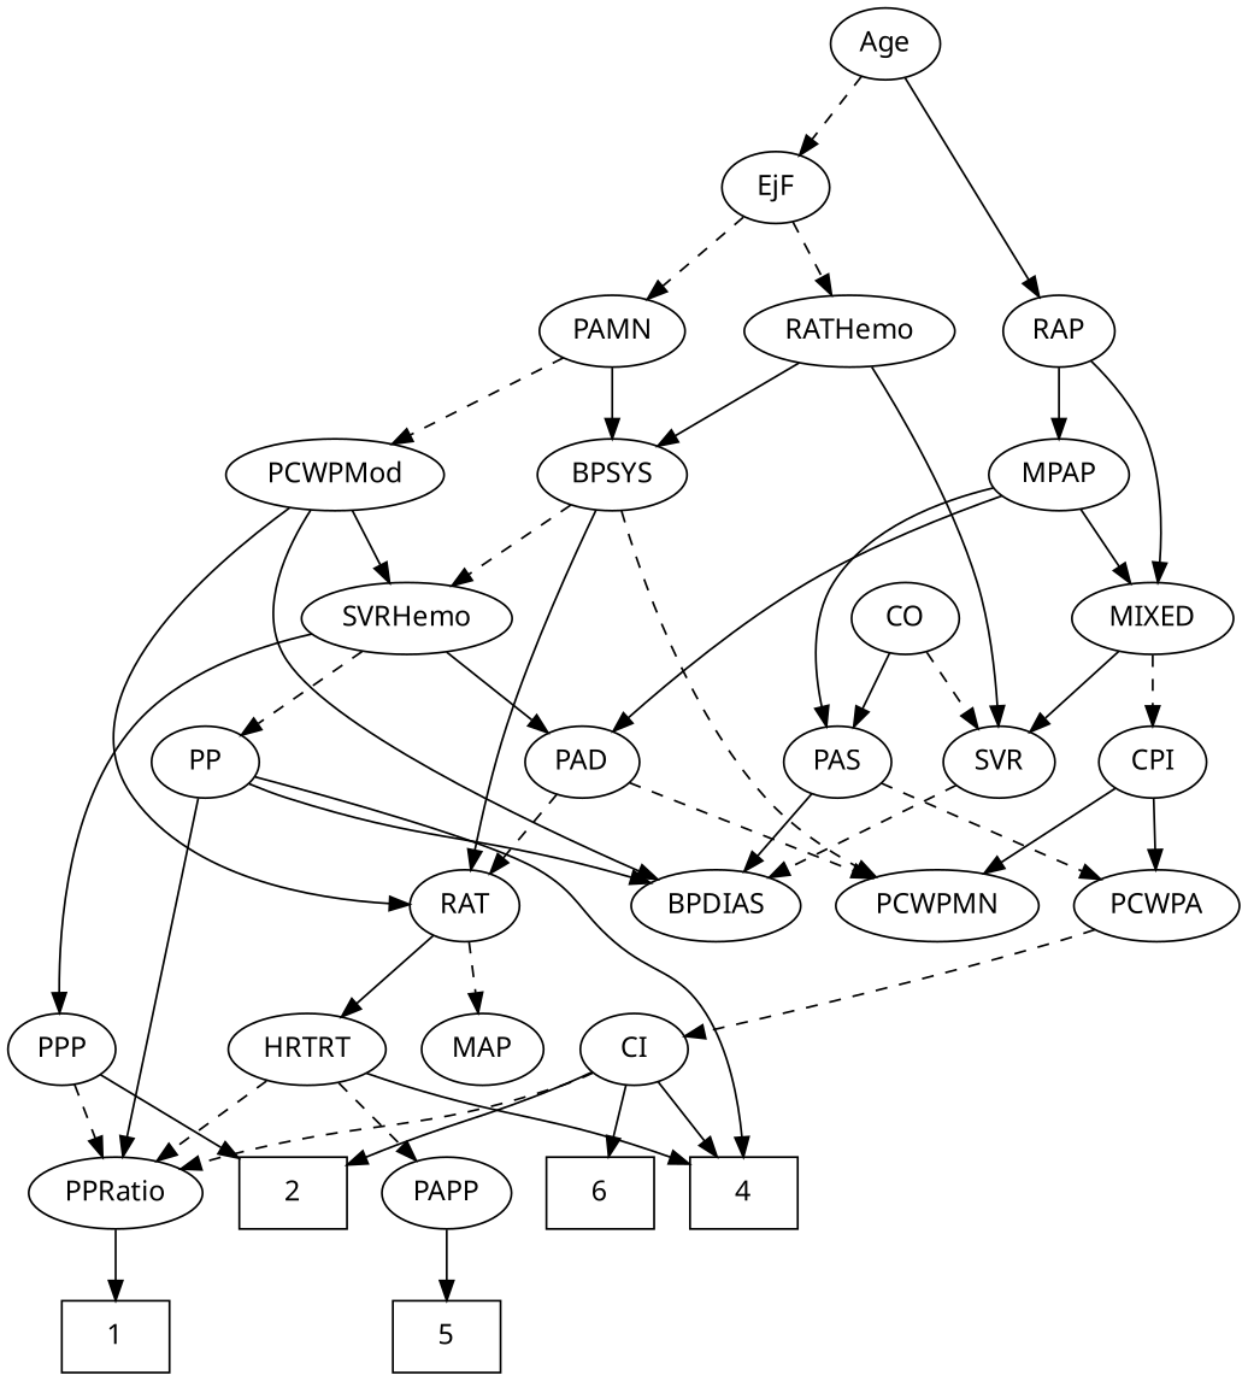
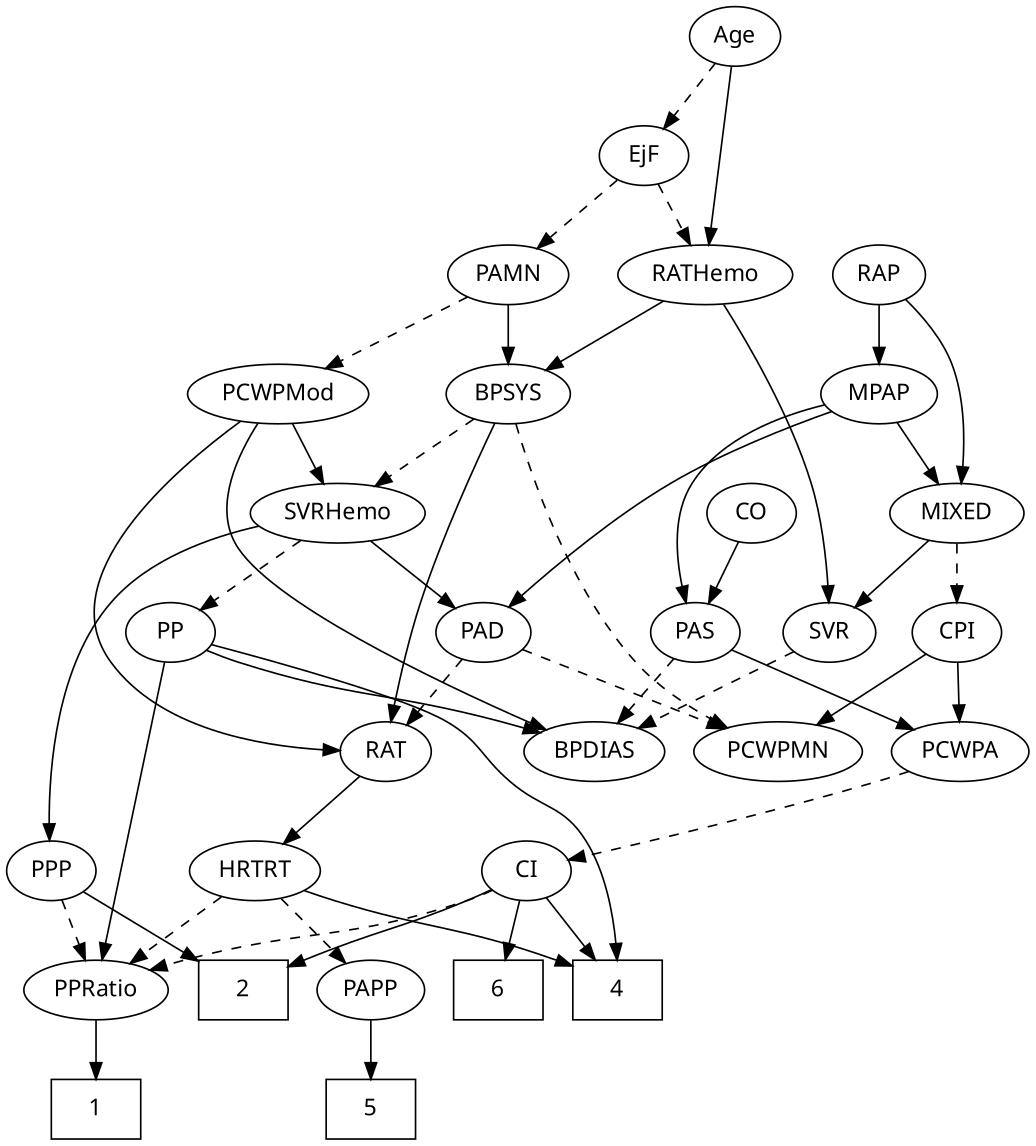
  strict digraph {
    fontname="Noto Sans"
    node [fontname="Noto Sans"]
    edge [fontname="Noto Sans" style=solid]
    1 [height=0.5 shape=box width=0.75]
    2 [height=0.5 shape=box width=0.75]
    n3 [height=0.5 label=6 shape=box width=0.75]
    4 [height=0.5 shape=box width=0.75]
    5 [height=0.5 shape=box width=0.75]
    Age [height=0.5 width=0.75]
    EjF [height=0.5 width=0.75]
    RAP [height=0.5 width=0.77632]
    PAMN [height=0.5 width=1.011]
    RATHemo [height=0.5 width=1.3721]
    MIXED [height=0.5 width=1.1193]
    MPAP [height=0.5 width=0.97491]
    CO [height=0.5 width=0.75]
    SVR [height=0.5 width=0.77632]
    PAS [height=0.5 width=0.75]
    BPSYS [height=0.5 width=1.0471]
    PCWPMod [height=0.5 width=1.4443]
    CPI [height=0.5 width=0.75]
    PAD [height=0.5 width=0.79437]
    BPDIAS [height=0.5 width=1.1735]
    PCWPA [height=0.5 width=1.1555]
    PCWPMN [height=0.5 width=1.3902]
    RAT [height=0.5 width=0.75827]
    SVRHemo [height=0.5 width=1.3902]
    CI [height=0.5 width=0.75]
-   MAP [height=0.5 width=0.84854]
    HRTRT [height=0.5 width=1.1013]
    PP [height=0.5 width=0.75]
    PPP [height=0.5 width=0.75]
    PPRatio [height=0.5 width=1.1013]
    PAPP [height=0.5 width=0.88464]
    Age -> EjF [style=dashed]
-   Age -> RAP
+   Age -> RATHemo
    EjF -> PAMN [style=dashed]
    EjF -> RATHemo [style=dashed]
    RAP -> MIXED
    RAP -> MPAP
    PAMN -> BPSYS
    PAMN -> PCWPMod [style=dashed]
    RATHemo -> SVR
    RATHemo -> BPSYS
    MIXED -> SVR
    MIXED -> CPI [style=dashed]
    MPAP -> MIXED
    MPAP -> PAS
    MPAP -> PAD
-   CO -> SVR [style=dashed]
    CO -> PAS
    SVR -> BPDIAS [style=dashed]
-   PAS -> BPDIAS
-   PAS -> PCWPA [style=dashed]
+   PAS -> BPDIAS [style=dashed]
+   PAS -> PCWPA
    BPSYS -> PCWPMN [style=dashed]
    BPSYS -> RAT
    BPSYS -> SVRHemo [style=dashed]
    PCWPMod -> BPDIAS
    PCWPMod -> RAT
    PCWPMod -> SVRHemo
    CPI -> PCWPA
    CPI -> PCWPMN
    PAD -> PCWPMN [style=dashed]
    PAD -> RAT [style=dashed]
    PCWPA -> CI [style=dashed]
-   RAT -> MAP [style=dashed]
    RAT -> HRTRT
    SVRHemo -> PAD
    SVRHemo -> PP [style=dashed]
    SVRHemo -> PPP
    CI -> 2
    CI -> n3
    CI -> 4
    CI -> PPRatio [style=dashed]
    HRTRT -> 4
    HRTRT -> PPRatio [style=dashed]
    HRTRT -> PAPP [style=dashed]
    PP -> 4
    PP -> BPDIAS
    PP -> PPRatio
    PPP -> 2
    PPP -> PPRatio [style=dashed]
    PPRatio -> 1
    PAPP -> 5
  }
